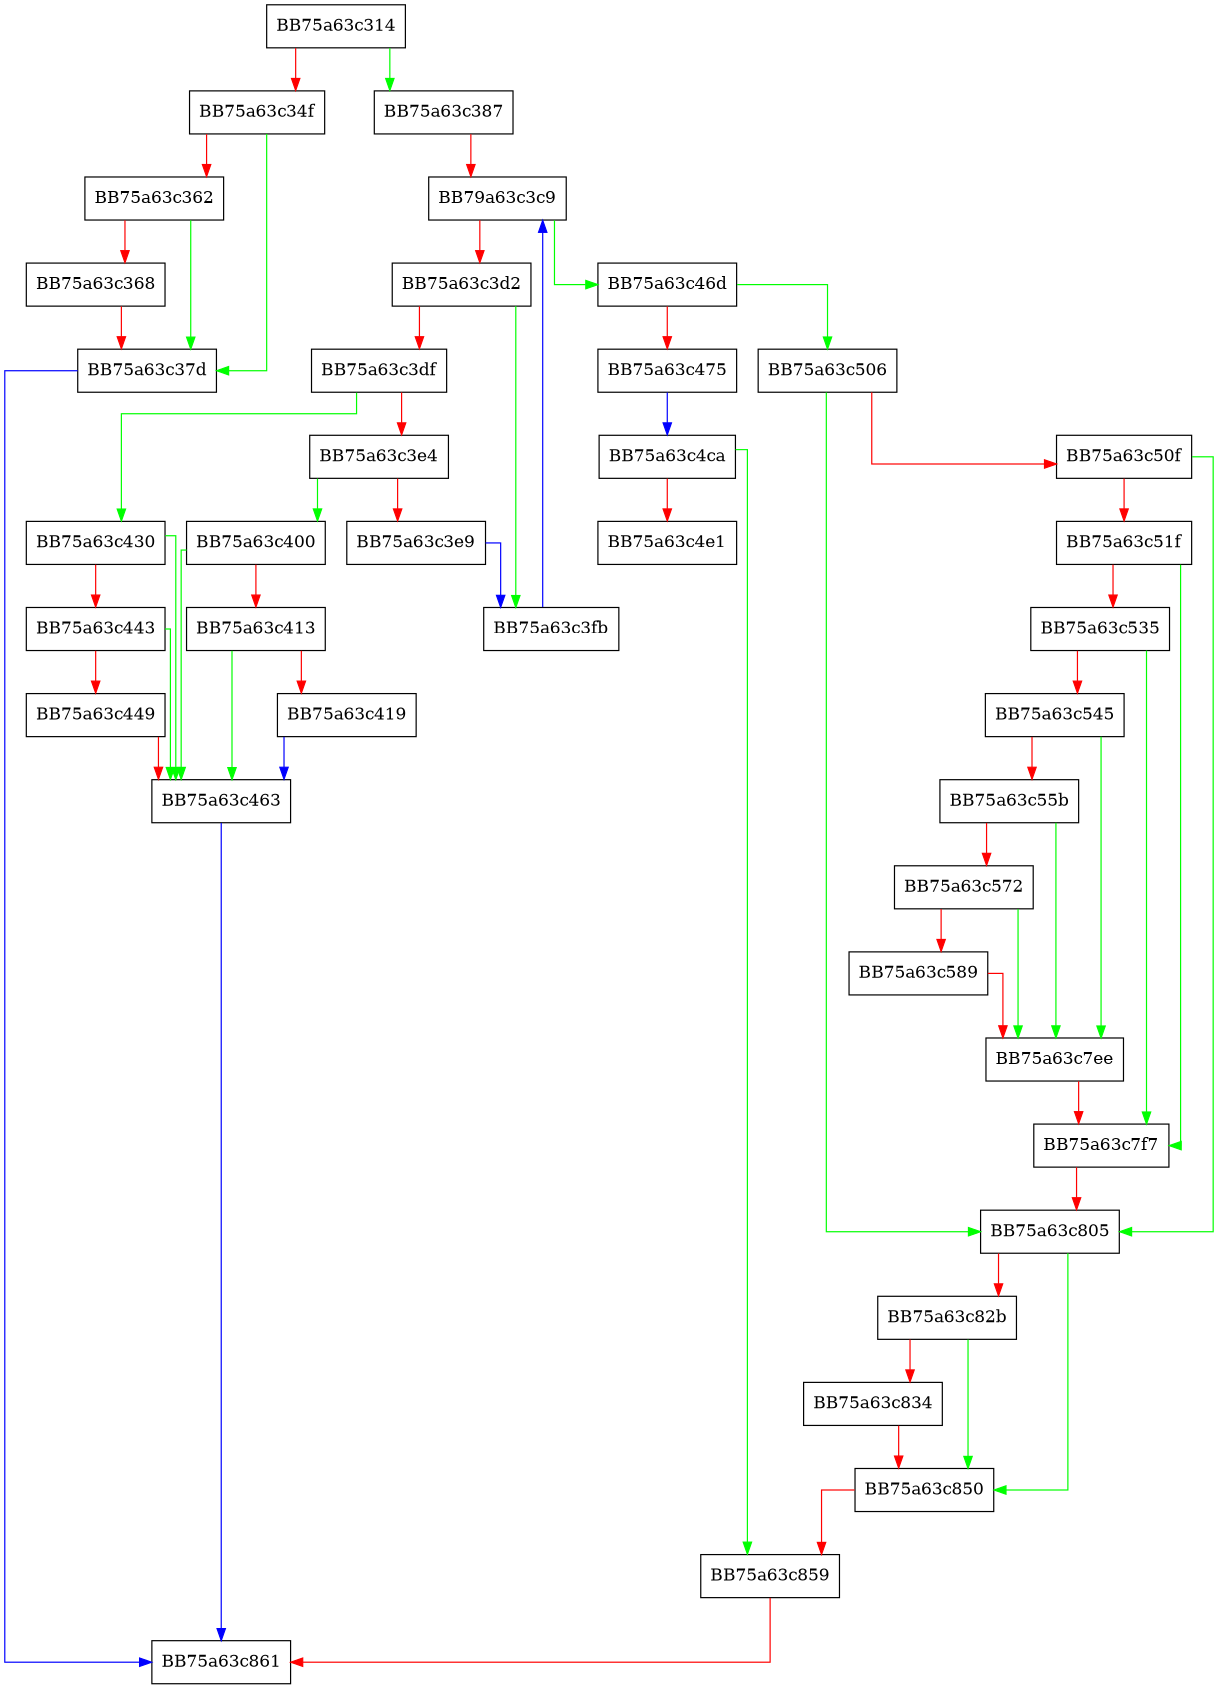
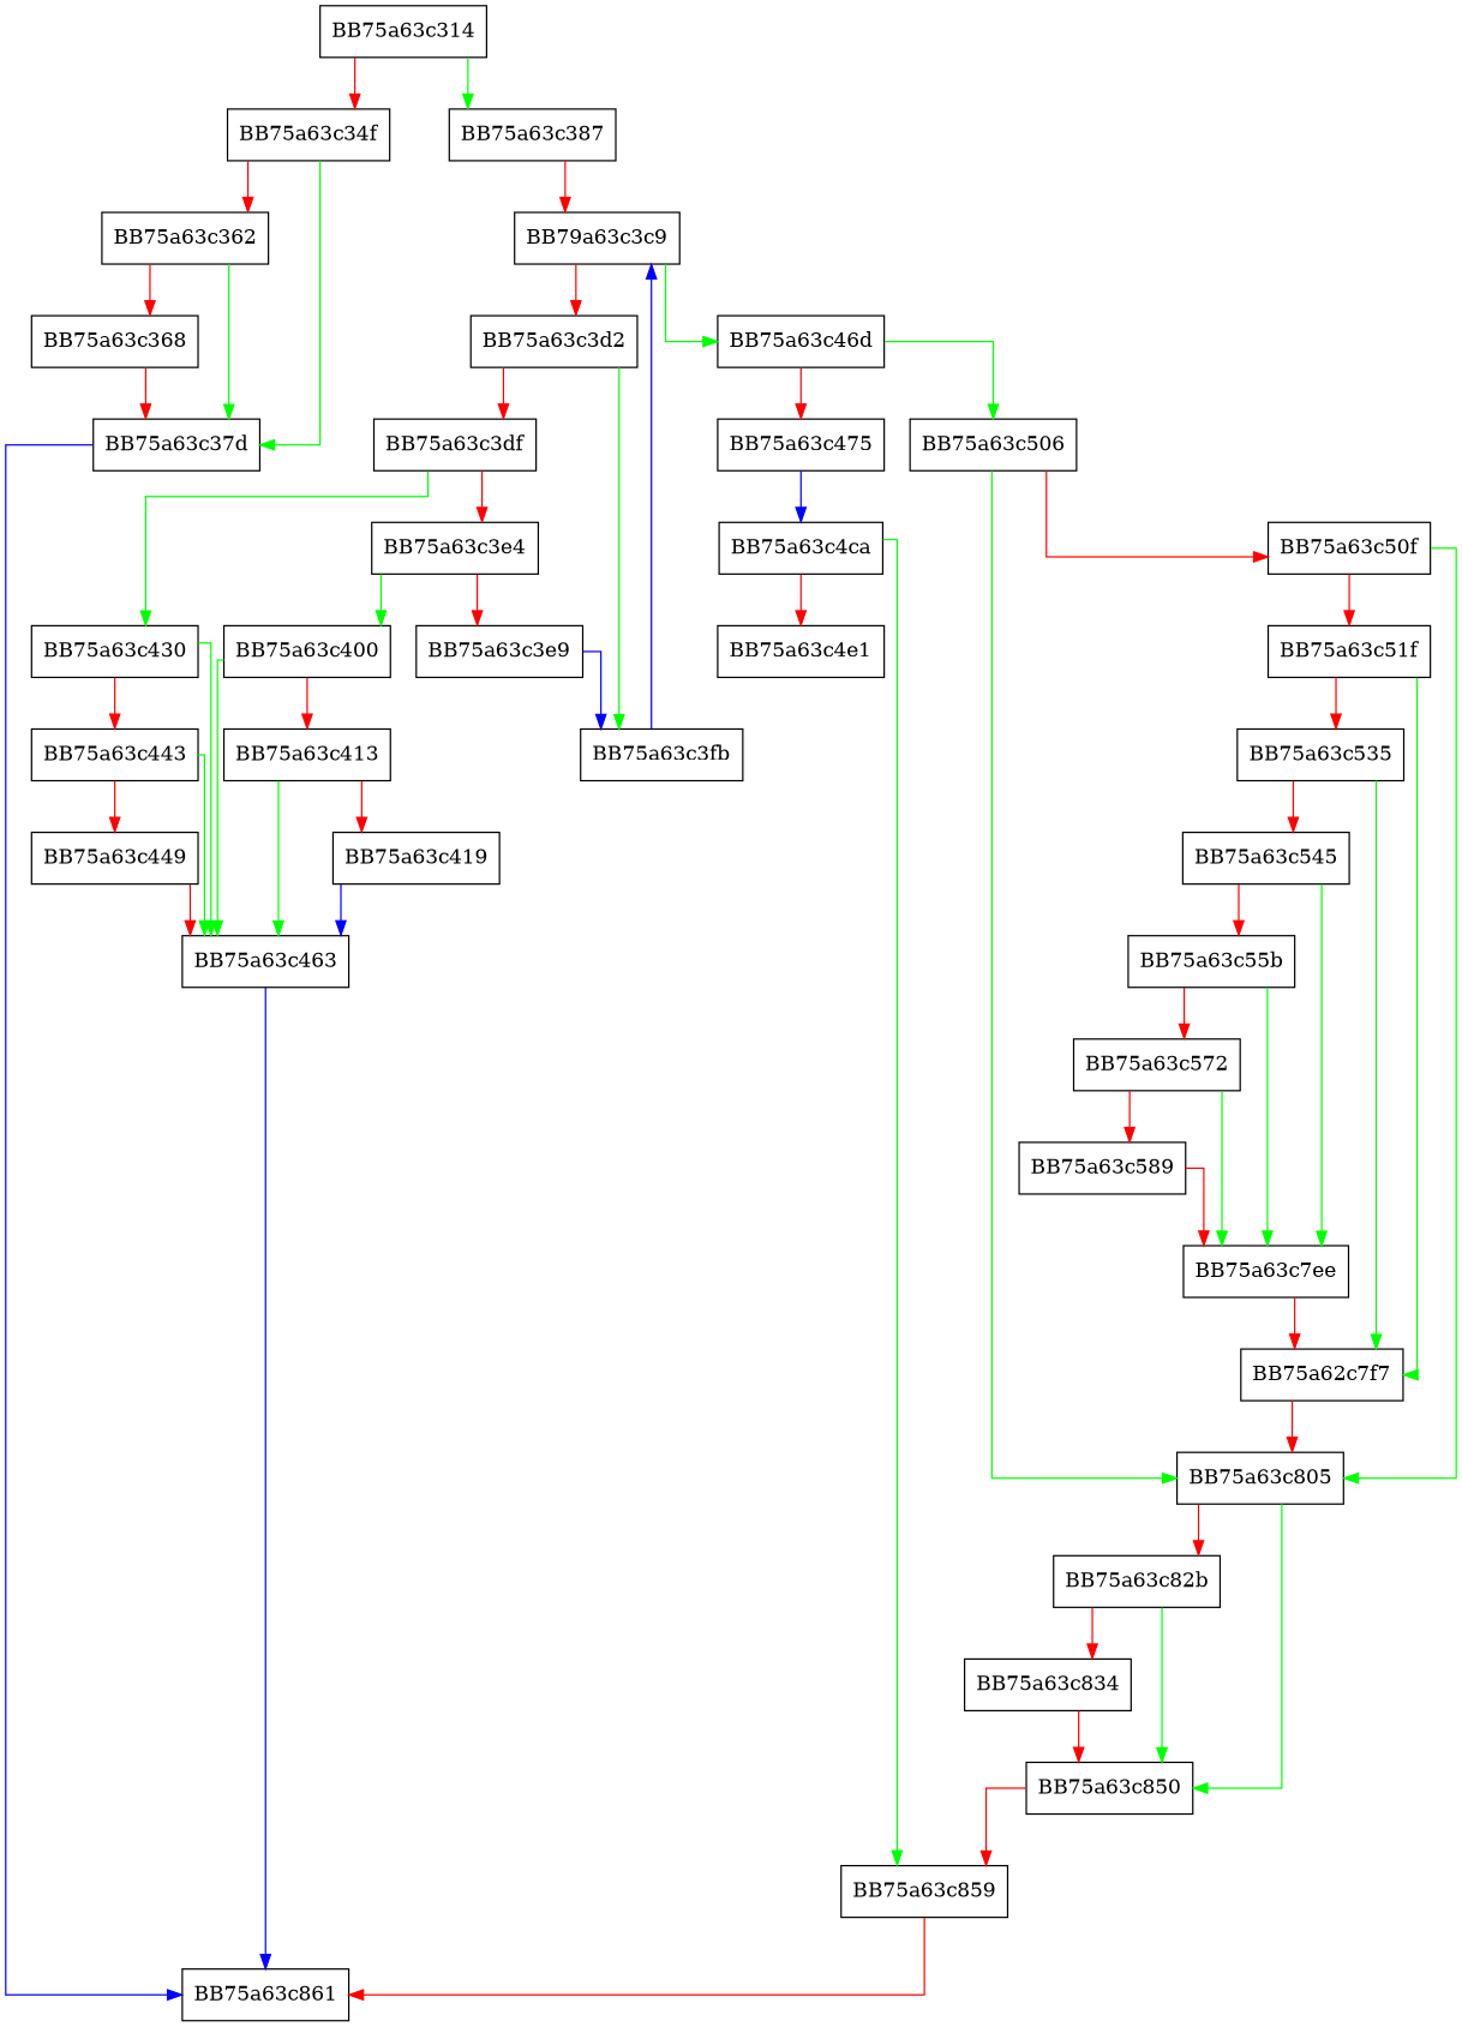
  digraph {
    splines=ortho
    node [shape=box]
    edge [color=red]
    BB75a63c314
    BB75a63c387
    BB75a63c34f
    n4 [label=BB79a63c3c9]
    BB75a63c37d
    BB75a63c362
    BB75a63c46d
    BB75a63c3d2
    BB75a63c861
    BB75a63c368
    BB75a63c506
    BB75a63c475
    BB75a63c3fb
    BB75a63c3df
    BB75a63c805
    BB75a63c50f
    BB75a63c4ca
    BB75a63c430
    BB75a63c3e4
    BB75a63c463
    BB75a63c443
    BB75a63c400
    BB75a63c3e9
    BB75a63c449
    BB75a63c413
    BB75a63c419
    BB75a63c850
    BB75a63c82b
    BB75a63c51f
    BB75a63c859
    BB75a63c4e1
    BB75a63c834
-   BB75a63c7f7
+   BB75a63c7f7 [label=BB75a62c7f7]
    BB75a63c535
    BB75a63c545
    BB75a63c7ee
    BB75a63c55b
    BB75a63c572
    BB75a63c589
    BB75a63c314 -> BB75a63c387 [color=green]
    BB75a63c314 -> BB75a63c34f
    BB75a63c387 -> n4
    BB75a63c34f -> BB75a63c37d [color=green]
    BB75a63c34f -> BB75a63c362
    n4 -> BB75a63c46d [color=green]
    n4 -> BB75a63c3d2
    BB75a63c37d -> BB75a63c861 [color=blue]
    BB75a63c362 -> BB75a63c37d [color=green]
    BB75a63c362 -> BB75a63c368
    BB75a63c46d -> BB75a63c506 [color=green]
    BB75a63c46d -> BB75a63c475
    BB75a63c3d2 -> BB75a63c3fb [color=green]
    BB75a63c3d2 -> BB75a63c3df
    BB75a63c368 -> BB75a63c37d
    BB75a63c506 -> BB75a63c805 [color=green]
    BB75a63c506 -> BB75a63c50f
    BB75a63c475 -> BB75a63c4ca [color=blue]
    BB75a63c3fb -> n4 [color=blue]
    BB75a63c3df -> BB75a63c430 [color=green]
    BB75a63c3df -> BB75a63c3e4
    BB75a63c805 -> BB75a63c850 [color=green]
    BB75a63c805 -> BB75a63c82b
    BB75a63c50f -> BB75a63c805 [color=green]
    BB75a63c50f -> BB75a63c51f
    BB75a63c4ca -> BB75a63c859 [color=green]
    BB75a63c4ca -> BB75a63c4e1
    BB75a63c430 -> BB75a63c463 [color=green]
    BB75a63c430 -> BB75a63c443
    BB75a63c3e4 -> BB75a63c400 [color=green]
    BB75a63c3e4 -> BB75a63c3e9
    BB75a63c463 -> BB75a63c861 [color=blue]
    BB75a63c443 -> BB75a63c463 [color=green]
    BB75a63c443 -> BB75a63c449
    BB75a63c400 -> BB75a63c463 [color=green]
    BB75a63c400 -> BB75a63c413
    BB75a63c3e9 -> BB75a63c3fb [color=blue]
    BB75a63c449 -> BB75a63c463
    BB75a63c413 -> BB75a63c463 [color=green]
    BB75a63c413 -> BB75a63c419
    BB75a63c419 -> BB75a63c463 [color=blue]
    BB75a63c850 -> BB75a63c859
    BB75a63c82b -> BB75a63c850 [color=green]
    BB75a63c82b -> BB75a63c834
    BB75a63c51f -> BB75a63c7f7 [color=green]
    BB75a63c51f -> BB75a63c535
    BB75a63c859 -> BB75a63c861
    BB75a63c834 -> BB75a63c850
    BB75a63c7f7 -> BB75a63c805
    BB75a63c535 -> BB75a63c7f7 [color=green]
    BB75a63c535 -> BB75a63c545
    BB75a63c545 -> BB75a63c7ee [color=green]
    BB75a63c545 -> BB75a63c55b
    BB75a63c7ee -> BB75a63c7f7
    BB75a63c55b -> BB75a63c7ee [color=green]
    BB75a63c55b -> BB75a63c572
    BB75a63c572 -> BB75a63c7ee [color=green]
    BB75a63c572 -> BB75a63c589
    BB75a63c589 -> BB75a63c7ee
  }
